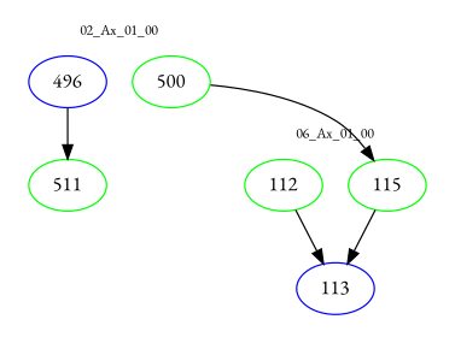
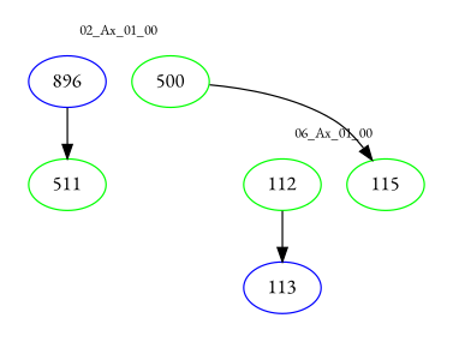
  digraph {
    fontname="EB Garamond"
    node [color=green fontname="EB Garamond"]
    edge [color=black fontname="EB Garamond"]
    n1 [label=115]
    n2 [color=blue label=113]
    n3 [label=112]
    n4 [label=500]
-   n5 [color=blue label=496]
+   n5 [color=blue label=896]
    n6 [label=511]
    subgraph cluster_1 {
      color=white
      fontsize=10
      label="06_Ax_01_00"
      n1
      n2
      n3
    }
    subgraph cluster_2 {
      color=white
      fontsize=10
      label="02_Ax_01_00"
      n4
      n5
      n6
    }
-   n1 -> n2
    n3 -> n2
    n4 -> n1
    n5 -> n6
  }
